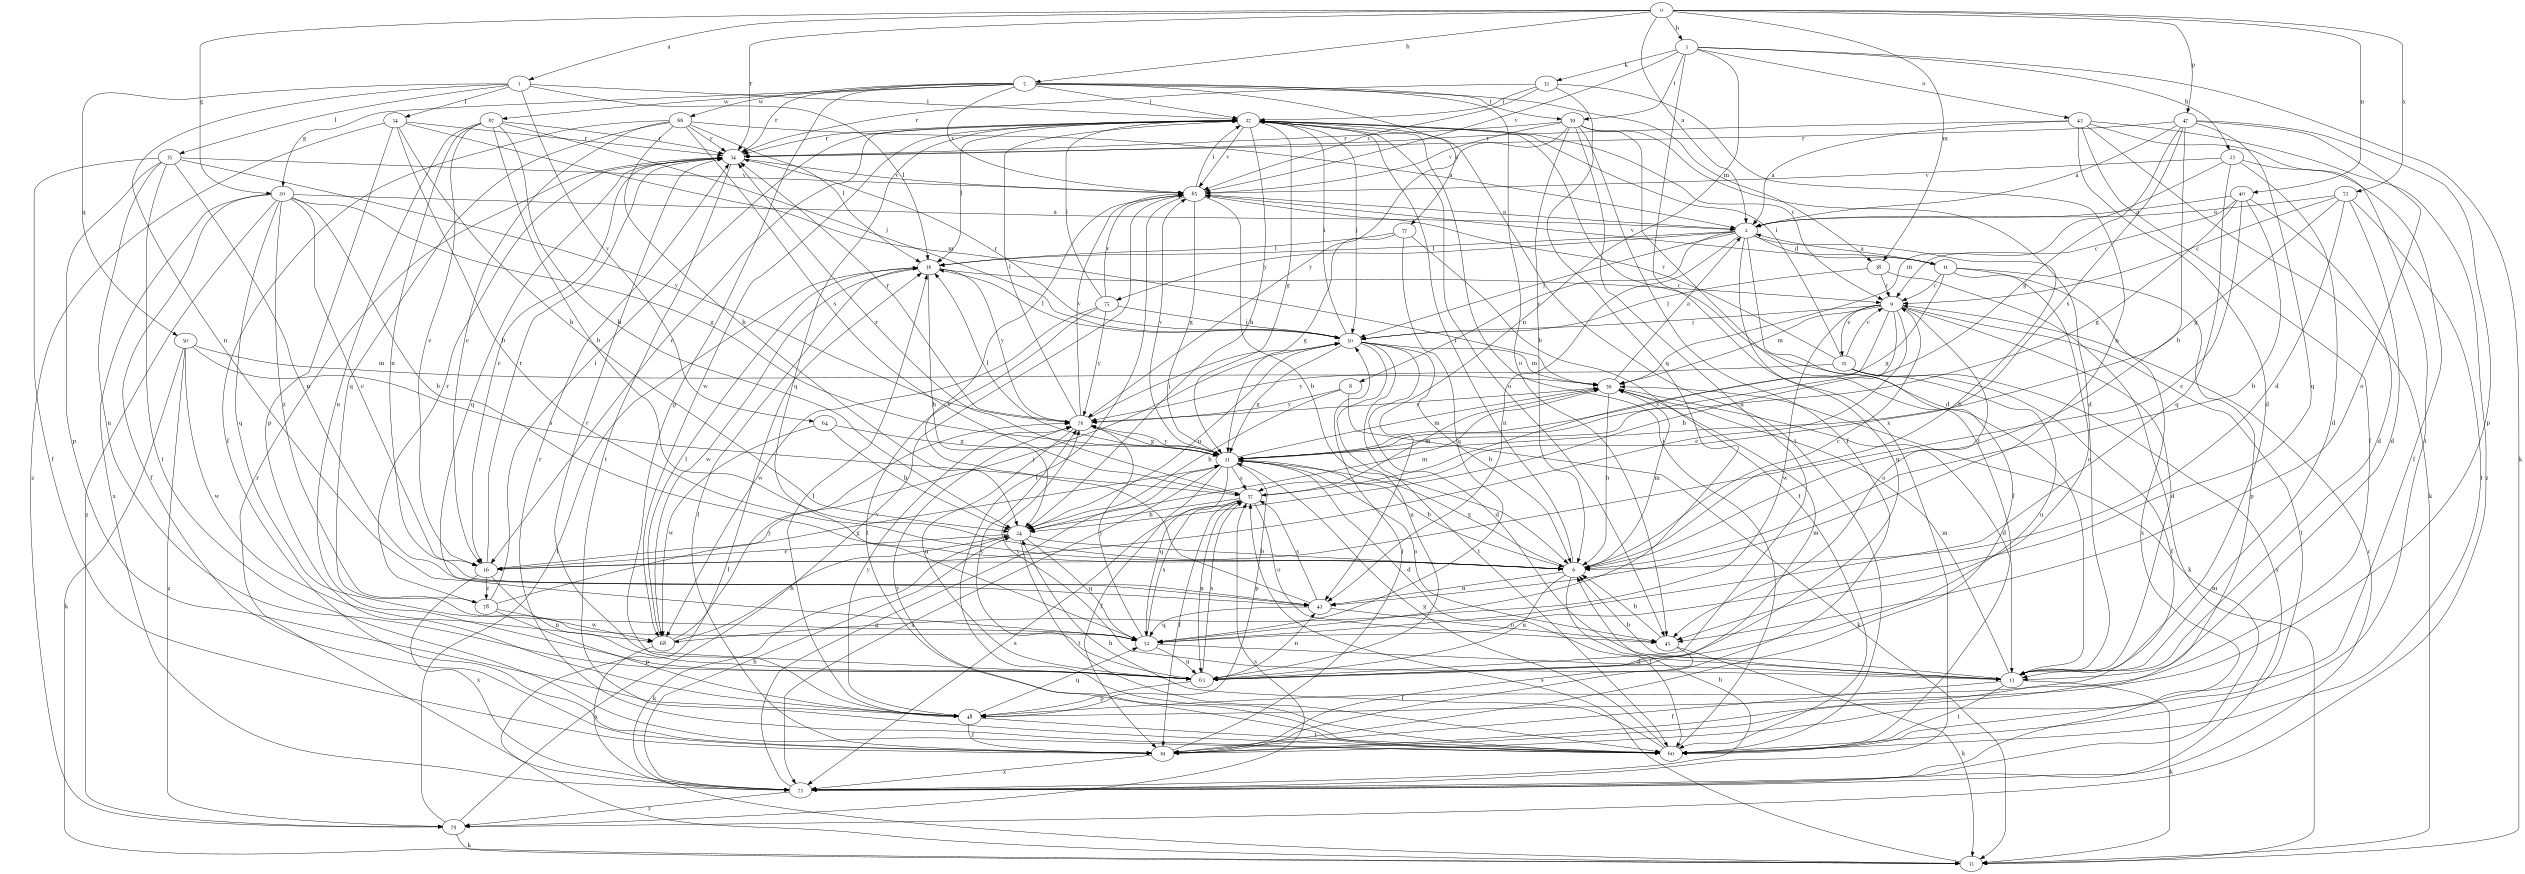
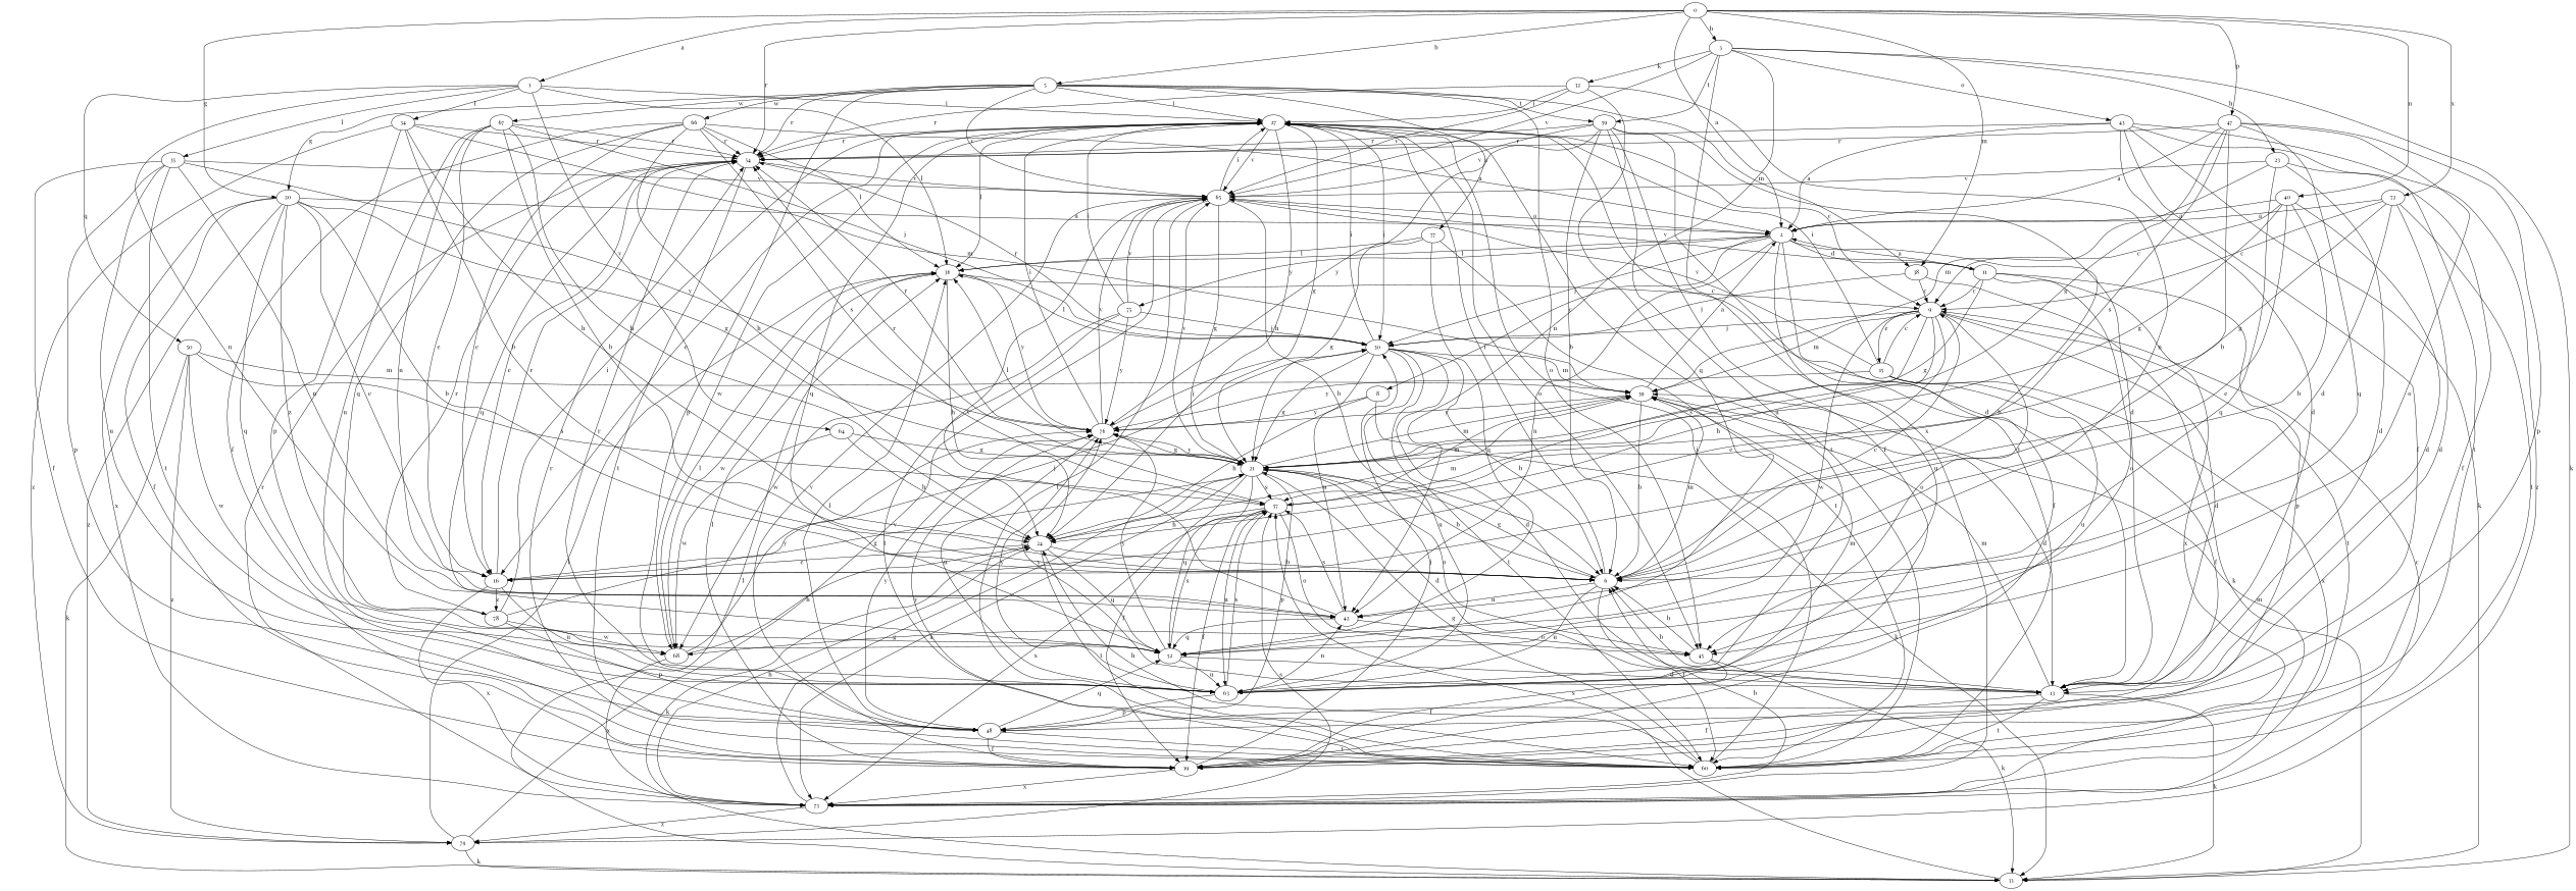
  strict digraph {
    fontname="Playfair Display"
    node [fontname="Playfair Display"]
    edge [fontname="Playfair Display"]
    0
    1
    2
    3
    5
    20
    38
    40
    47
    54
    72
    27
    34
    35
    36
    42
    50
    64
    6
    8
    11
    19
    30
    63
    75
    23
    32
    33
    43
    59
    65
    73
    45
    48
    66
    67
    77
    21
    16
    78
    n41 [label=52]
    79
    9
    13
    57
    60
    24
    68
    39
    76
    15
    0 -> 1 [label=a]
    0 -> 2 [label=a]
    0 -> 3 [label=b]
    0 -> 5 [label=b]
    0 -> 20 [label=g]
    0 -> 38 [label=m]
    0 -> 40 [label=n]
    0 -> 47 [label=p]
    0 -> 54 [label=r]
    0 -> 72 [label=x]
    1 -> 27 [label=i]
    1 -> 34 [label=l]
    1 -> 35 [label=l]
    1 -> 36 [label=l]
    1 -> 42 [label=n]
    1 -> 50 [label=q]
    1 -> 64 [label=v]
    2 -> 36 [label=l]
    2 -> 42 [label=n]
    2 -> 6 [label=b]
    2 -> 8 [label=c]
    2 -> 11 [label=d]
    2 -> 19 [label=f]
    2 -> 30 [label=j]
    2 -> 63 [label=u]
    2 -> 75 [label=y]
    3 -> 42 [label=n]
    3 -> 23 [label=h]
    3 -> 32 [label=k]
    3 -> 33 [label=k]
    3 -> 43 [label=o]
    3 -> 59 [label=t]
    3 -> 65 [label=v]
    3 -> 73 [label=x]
    5 -> 20 [label=g]
    5 -> 38 [label=m]
    5 -> 54 [label=r]
    5 -> 27 [label=i]
    5 -> 59 [label=t]
    5 -> 65 [label=v]
    5 -> 45 [label=o]
    5 -> 48 [label=p]
    5 -> 66 [label=w]
    5 -> 67 [label=w]
    5 -> 77 [label=z]
    20 -> 2 [label=a]
    20 -> 6 [label=b]
    20 -> 19 [label=f]
    20 -> 73 [label=x]
    20 -> 21 [label=g]
    20 -> 16 [label=e]
    20 -> 78 [label=z]
    20 -> n41 [label=q]
    20 -> 79 [label=z]
    38 -> 30 [label=j]
    38 -> 33 [label=k]
    38 -> 9 [label=c]
    40 -> 2 [label=a]
    40 -> 6 [label=b]
    40 -> 21 [label=g]
    40 -> 16 [label=e]
    40 -> 9 [label=c]
    40 -> 13 [label=d]
    47 -> 2 [label=a]
    47 -> 54 [label=r]
    47 -> 6 [label=b]
    47 -> 45 [label=o]
    47 -> 48 [label=p]
    47 -> 21 [label=g]
    47 -> n41 [label=q]
    47 -> 57 [label=s]
    54 -> 65 [label=v]
    54 -> 16 [label=e]
    54 -> n41 [label=q]
    54 -> 60 [label=t]
    72 -> 2 [label=a]
    72 -> 6 [label=d]
    72 -> 21 [label=g]
    72 -> 9 [label=c]
    72 -> 13 [label=d]
    72 -> 60 [label=t]
    27 -> 54 [label=r]
    27 -> 36 [label=l]
    27 -> 30 [label=j]
    27 -> 65 [label=v]
    27 -> 45 [label=o]
    27 -> 21 [label=g]
    27 -> 16 [label=e]
    27 -> n41 [label=q]
    27 -> 9 [label=c]
    27 -> 13 [label=d]
    27 -> 60 [label=t]
    27 -> 24 [label=h]
    27 -> 68 [label=w]
    34 -> 54 [label=r]
    34 -> 6 [label=b]
    34 -> 48 [label=p]
    34 -> 79 [label=z]
    34 -> 24 [label=h]
    34 -> 39 [label=m]
    35 -> 42 [label=n]
    35 -> 19 [label=f]
    35 -> 63 [label=u]
    35 -> 65 [label=v]
    35 -> 48 [label=p]
    35 -> 60 [label=t]
    35 -> 76 [label=y]
    36 -> 9 [label=c]
    36 -> 24 [label=h]
    36 -> 68 [label=w]
    36 -> 76 [label=y]
    42 -> 65 [label=v]
    42 -> 45 [label=o]
    42 -> n41 [label=q]
    42 -> 57 [label=s]
    50 -> 33 [label=k]
    50 -> 79 [label=z]
    50 -> 57 [label=s]
    50 -> 68 [label=w]
    50 -> 39 [label=m]
    64 -> 21 [label=g]
    64 -> 24 [label=h]
    64 -> 68 [label=w]
    6 -> 27 [label=i]
    6 -> 42 [label=n]
    6 -> 63 [label=u]
    6 -> 21 [label=g]
    6 -> 9 [label=c]
    6 -> 60 [label=t]
    6 -> 39 [label=m]
    8 -> 33 [label=k]
    8 -> 24 [label=h]
    8 -> 76 [label=y]
    11 -> 2 [label=a]
    11 -> 65 [label=v]
    11 -> 73 [label=x]
    11 -> 45 [label=o]
    11 -> 48 [label=p]
    11 -> 21 [label=g]
    11 -> 9 [label=c]
    19 -> 36 [label=l]
    19 -> 30 [label=j]
+   19 -> 65 [label=v]
    19 -> 73 [label=x]
    30 -> 54 [label=r]
    30 -> 27 [label=i]
    30 -> 36 [label=l]
-   30 -> 24 [label=n]
+   30 -> 42 [label=n]
    30 -> 6 [label=b]
    30 -> 63 [label=u]
    30 -> 21 [label=g]
    30 -> 13 [label=d]
    30 -> 60 [label=t]
    30 -> 39 [label=m]
    63 -> 54 [label=r]
    63 -> 42 [label=n]
    63 -> 48 [label=p]
    63 -> 57 [label=s]
    63 -> 39 [label=m]
    63 -> 76 [label=y]
    75 -> 27 [label=i]
    75 -> 30 [label=j]
    75 -> 65 [label=v]
    75 -> 60 [label=t]
    75 -> 68 [label=w]
    75 -> 76 [label=y]
    23 -> 19 [label=f]
    23 -> 65 [label=v]
    23 -> n41 [label=q]
    23 -> 13 [label=d]
    23 -> 39 [label=m]
    32 -> 54 [label=r]
    32 -> 27 [label=i]
    32 -> 42 [label=n]
    32 -> 65 [label=v]
    32 -> n41 [label=q]
    33 -> 36 [label=l]
    33 -> 57 [label=s]
    43 -> 2 [label=a]
    43 -> 54 [label=r]
    43 -> 19 [label=f]
    43 -> 33 [label=k]
    43 -> 79 [label=z]
    43 -> 13 [label=d]
    43 -> 60 [label=t]
    59 -> 54 [label=r]
    59 -> 6 [label=b]
    59 -> 19 [label=f]
    59 -> 63 [label=u]
    59 -> 65 [label=v]
    59 -> 13 [label=d]
    59 -> 60 [label=t]
    59 -> 76 [label=y]
    65 -> 2 [label=a]
    65 -> 27 [label=i]
    65 -> 6 [label=b]
    65 -> 21 [label=g]
    65 -> 60 [label=t]
    73 -> 54 [label=r]
    73 -> 6 [label=b]
    73 -> 21 [label=g]
    73 -> 79 [label=z]
    73 -> 9 [label=c]
    73 -> 24 [label=h]
    73 -> 39 [label=m]
    45 -> 6 [label=b]
    45 -> 19 [label=f]
    45 -> 33 [label=k]
    48 -> 36 [label=l]
    48 -> 19 [label=f]
    48 -> n41 [label=q]
    48 -> 60 [label=t]
    48 -> 76 [label=y]
    66 -> 2 [label=a]
    66 -> 54 [label=r]
    66 -> 36 [label=l]
    66 -> 19 [label=f]
    66 -> 16 [label=e]
    66 -> n41 [label=q]
    66 -> 57 [label=s]
    66 -> 24 [label=h]
    67 -> 54 [label=r]
    67 -> 42 [label=n]
    67 -> 6 [label=b]
    67 -> 30 [label=j]
    67 -> 63 [label=u]
    67 -> 16 [label=e]
    67 -> 24 [label=h]
    77 -> 36 [label=l]
    77 -> 21 [label=g]
    77 -> n41 [label=q]
    77 -> 60 [label=t]
    21 -> 36 [label=l]
    21 -> 6 [label=b]
    21 -> 19 [label=f]
    21 -> 65 [label=v]
    21 -> 73 [label=a]
    21 -> 45 [label=o]
    21 -> 48 [label=p]
    21 -> n41 [label=q]
    21 -> 13 [label=d]
    21 -> 57 [label=s]
    21 -> 39 [label=m]
    21 -> 76 [label=y]
    16 -> 54 [label=r]
    16 -> 30 [label=j]
    16 -> 63 [label=u]
    16 -> 73 [label=x]
    16 -> 78 [label=z]
    78 -> 54 [label=r]
    78 -> 27 [label=i]
    78 -> 48 [label=p]
    78 -> 21 [label=g]
    78 -> 68 [label=w]
    n41 -> 63 [label=u]
    n41 -> 13 [label=d]
    n41 -> 57 [label=s]
    n41 -> 76 [label=y]
    79 -> 36 [label=l]
    79 -> 33 [label=k]
    79 -> 65 [label=v]
    79 -> 57 [label=s]
    9 -> 30 [label=j]
    9 -> 45 [label=o]
    9 -> 16 [label=e]
    9 -> 13 [label=d]
    9 -> 57 [label=s]
    9 -> 60 [label=t]
    9 -> 24 [label=h]
    9 -> 68 [label=w]
    9 -> 39 [label=m]
    9 -> 15 [label=e]
    13 -> 6 [label=b]
    13 -> 19 [label=f]
    13 -> 33 [label=k]
    13 -> 60 [label=t]
    13 -> 39 [label=m]
    13 -> 76 [label=y]
    57 -> 54 [label=r]
    57 -> 19 [label=f]
    57 -> 63 [label=u]
    57 -> 73 [label=x]
    57 -> 45 [label=o]
    57 -> 24 [label=h]
    57 -> 39 [label=m]
    60 -> 54 [label=r]
    60 -> 27 [label=i]
    60 -> 21 [label=g]
    60 -> 24 [label=h]
    60 -> 76 [label=y]
    24 -> 6 [label=b]
    24 -> 33 [label=k]
    24 -> 16 [label=e]
    24 -> n41 [label=q]
    24 -> 60 [label=t]
    24 -> 39 [label=m]
    68 -> 36 [label=l]
    68 -> 73 [label=x]
    68 -> 24 [label=h]
    68 -> 76 [label=y]
    39 -> 2 [label=a]
    39 -> 6 [label=b]
    39 -> 13 [label=d]
    39 -> 76 [label=y]
    76 -> 54 [label=r]
    76 -> 27 [label=i]
    76 -> 30 [label=j]
    76 -> 63 [label=u]
    76 -> 65 [label=v]
    76 -> 21 [label=g]
    15 -> 27 [label=i]
    15 -> 19 [label=f]
    15 -> 63 [label=u]
    15 -> 65 [label=v]
    15 -> 73 [label=x]
    15 -> 9 [label=c]
    15 -> 76 [label=y]
  }
